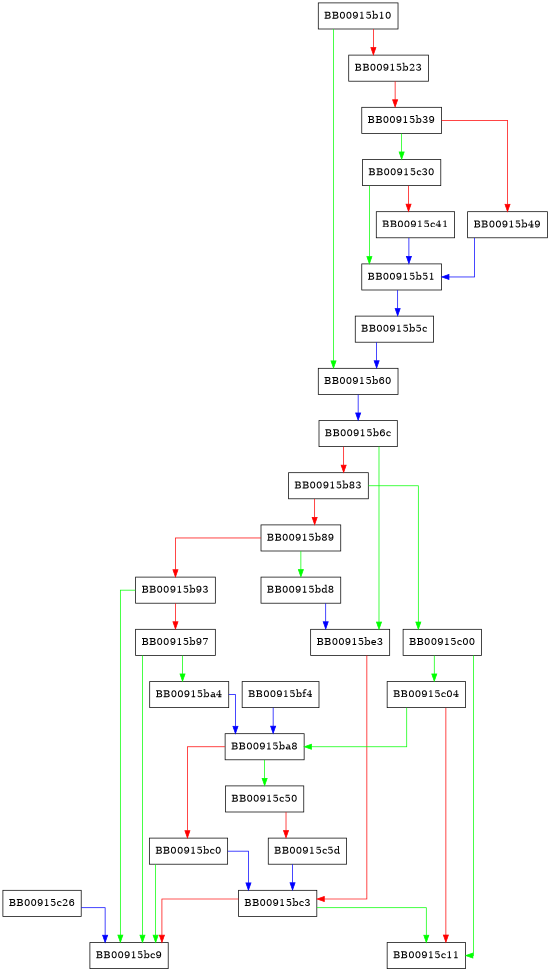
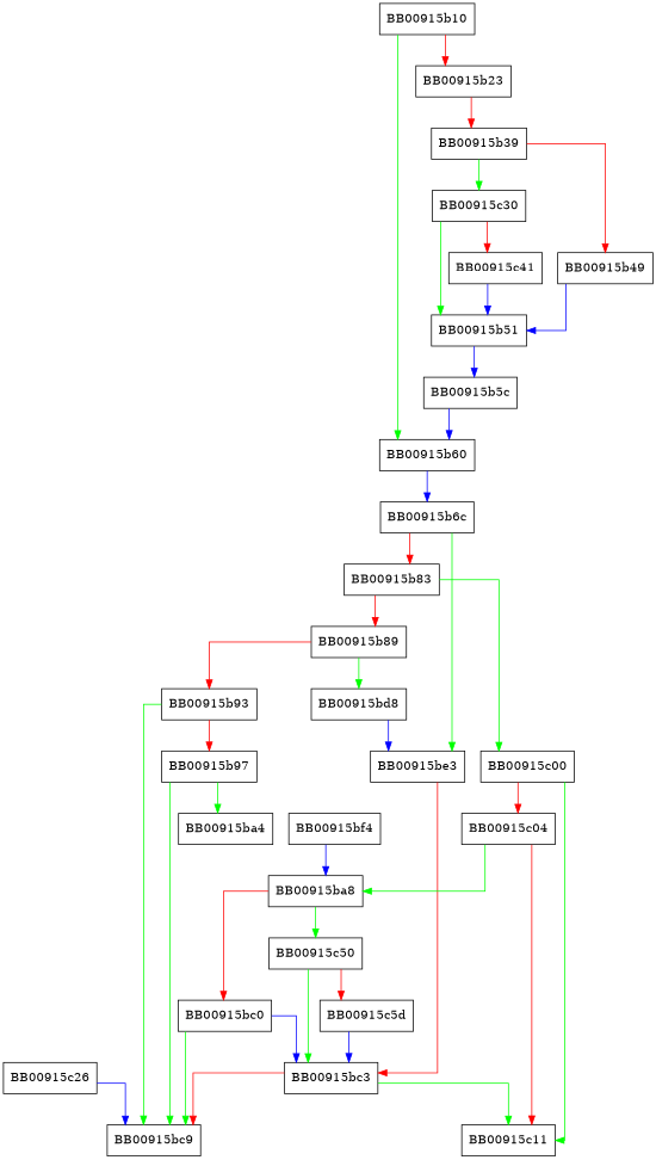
  digraph {
    splines=ortho
    node [shape=box]
    edge [color=green]
    BB00915b10
    BB00915b60
    BB00915b23
    BB00915b6c
    BB00915b39
    BB00915be3
    BB00915b83
    BB00915b5c
    BB00915c30
    BB00915b49
    BB00915b51
    BB00915c41
    BB00915bc3
    BB00915c00
    BB00915b89
    BB00915c11
    BB00915bc9
    BB00915c04
    BB00915bd8
    BB00915b93
    BB00915ba8
    BB00915b97
    BB00915ba4
    BB00915c50
    BB00915bc0
    BB00915c5d
    BB00915c26
    BB00915bf4
    BB00915b10 -> BB00915b60
    BB00915b10 -> BB00915b23 [color=red]
    BB00915b60 -> BB00915b6c [color=blue]
    BB00915b23 -> BB00915b39 [color=red]
    BB00915b6c -> BB00915be3
    BB00915b6c -> BB00915b83 [color=red]
    BB00915b39 -> BB00915c30
    BB00915b39 -> BB00915b49 [color=red]
    BB00915be3 -> BB00915bc3 [color=red]
    BB00915b83 -> BB00915c00
    BB00915b83 -> BB00915b89 [color=red]
    BB00915b5c -> BB00915b60 [color=blue]
    BB00915c30 -> BB00915b51
    BB00915c30 -> BB00915c41 [color=red]
    BB00915b49 -> BB00915b51 [color=blue]
    BB00915b51 -> BB00915b5c [color=blue]
    BB00915c41 -> BB00915b51 [color=blue]
    BB00915bc3 -> BB00915c11
    BB00915bc3 -> BB00915bc9 [color=red]
    BB00915c00 -> BB00915c11
-   BB00915c00 -> BB00915c04
+   BB00915c00 -> BB00915c04 [color=red]
    BB00915b89 -> BB00915bd8
    BB00915b89 -> BB00915b93 [color=red]
    BB00915c04 -> BB00915c11 [color=red]
    BB00915c04 -> BB00915ba8
    BB00915bd8 -> BB00915be3 [color=blue]
    BB00915b93 -> BB00915bc9
    BB00915b93 -> BB00915b97 [color=red]
    BB00915ba8 -> BB00915c50
    BB00915ba8 -> BB00915bc0 [color=red]
    BB00915b97 -> BB00915bc9
    BB00915b97 -> BB00915ba4
-   BB00915ba4 -> BB00915ba8 [color=blue]
+   BB00915c50 -> BB00915bc3
    BB00915c50 -> BB00915c5d [color=red]
    BB00915bc0 -> BB00915bc3 [color=blue]
    BB00915bc0 -> BB00915bc9
    BB00915c5d -> BB00915bc3 [color=blue]
    BB00915c26 -> BB00915bc9 [color=blue]
    BB00915bf4 -> BB00915ba8 [color=blue]
  }
